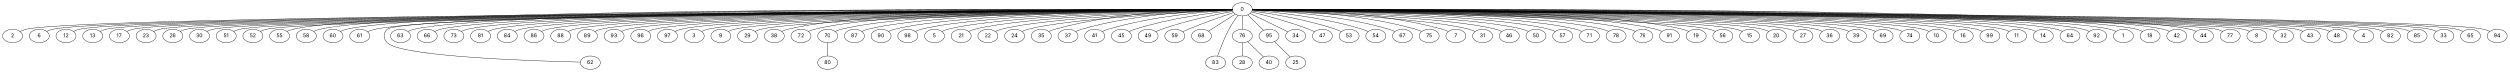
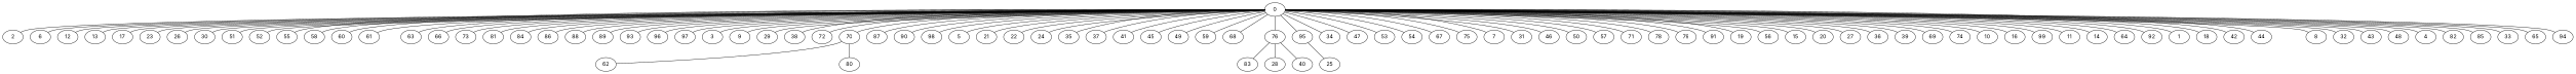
  graph {
    fontname=Inter
    node [fontname=Inter]
    edge [fontname=Inter]
    0
    2
    6
    12
    13
    17
    23
    26
    30
    51
    52
    55
    58
    60
    61
    62
    63
    66
    73
    81
    84
    86
    88
    89
    93
    96
    97
    3
    9
    29
    38
    72
    83
    87
    90
    98
    5
    21
    22
    24
    35
    37
    41
    45
    49
    59
    68
    70
    76
    95
    34
    47
    53
    54
    67
    75
    7
    31
    46
    50
    57
    71
    78
    79
    91
    19
    56
    15
    20
    27
    36
    39
    69
    74
    10
    16
    99
    11
    14
    64
    92
    1
    18
    42
    44
-   77
    8
    32
    43
    48
    4
    82
    85
    33
    65
    94
    80
    28
    40
    25
    0 -- 2
    0 -- 6
    0 -- 12
    0 -- 13
    0 -- 17
    0 -- 23
    0 -- 26
    0 -- 30
    0 -- 51
    0 -- 52
    0 -- 55
    0 -- 58
    0 -- 60
    0 -- 61
-   0 -- 62
+   70 -- 62
    0 -- 63
    0 -- 66
    0 -- 73
    0 -- 81
    0 -- 84
    0 -- 86
    0 -- 88
    0 -- 89
    0 -- 93
    0 -- 96
    0 -- 97
    0 -- 3
    0 -- 9
    0 -- 29
    0 -- 38
    0 -- 72
-   0 -- 83
+   76 -- 83
    0 -- 87
    0 -- 90
    0 -- 98
    0 -- 5
    0 -- 21
    0 -- 22
    0 -- 24
    0 -- 35
    0 -- 37
    0 -- 41
    0 -- 45
    0 -- 49
    0 -- 59
    0 -- 68
    0 -- 70
    0 -- 76
    0 -- 95
    0 -- 34
    0 -- 47
    0 -- 53
    0 -- 54
    0 -- 67
    0 -- 75
    0 -- 7
    0 -- 31
    0 -- 46
    0 -- 50
    0 -- 57
    0 -- 71
    0 -- 78
    0 -- 79
    0 -- 91
    0 -- 19
    0 -- 56
    0 -- 15
    0 -- 20
    0 -- 27
    0 -- 36
    0 -- 39
    0 -- 69
    0 -- 74
    0 -- 10
    0 -- 16
    0 -- 99
    0 -- 11
    0 -- 14
    0 -- 64
    0 -- 92
    0 -- 1
    0 -- 18
    0 -- 42
    0 -- 44
-   0 -- 77
    0 -- 8
    0 -- 32
    0 -- 43
    0 -- 48
    0 -- 4
    0 -- 82
    0 -- 85
    0 -- 33
    0 -- 65
    0 -- 94
    70 -- 80
    76 -- 28
    76 -- 40
    95 -- 25
  }
